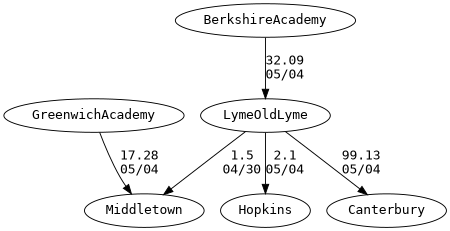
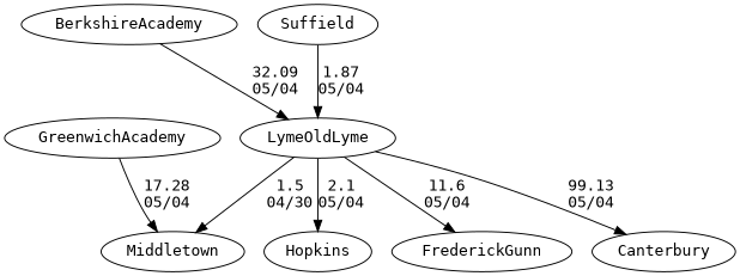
  digraph {
    fontname="DejaVu Sans Mono"
    node [fontname="DejaVu Sans Mono"]
    edge [fontname="DejaVu Sans Mono" random=random weight=99]
    LymeOldLyme
    Hopkins
    Middletown
+   FrederickGunn
    Canterbury
    BerkshireAcademy
+   Suffield
    GreenwichAcademy
    LymeOldLyme -> Hopkins [label="2.1\n05/04" weight=98]
    LymeOldLyme -> Middletown [label="1.5\n04/30"]
+   LymeOldLyme -> FrederickGunn [label="11.6\n05/04" weight=89]
    LymeOldLyme -> Canterbury [label="99.13\n05/04" weight=1]
    BerkshireAcademy -> LymeOldLyme [label="32.09\n05/04" weight=68]
+   Suffield -> LymeOldLyme [label="1.87\n05/04"]
    GreenwichAcademy -> Middletown [label="17.28\n05/04" weight=83]
  }
